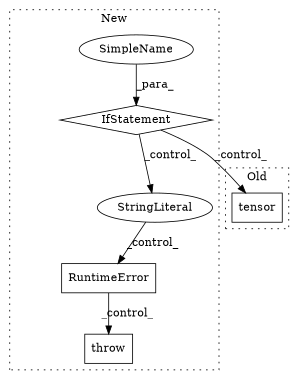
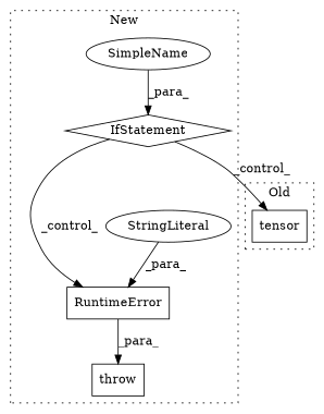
  digraph {
    node [a=32 shape=box]
    n1 [l="13,1" label=RuntimeError s="1461,1550"]
    n2 [a=25 l="4,2" label=IfStatement s="1425,1445" shape=diamond]
    n3 [a=42 label=SimpleName shape=ellipse]
    n4 [a=45 l=76 label=StringLiteral s=1474 shape=ellipse]
    n5 [a=53 l=6 label=throw s=1455]
    n6 [l="7,1" label=tensor s="1841,1858"]
    subgraph cluster_1 {
      label=New
      style=dotted
      n1
      n2
      n3
      n4
      n5
    }
    subgraph cluster_2 {
      label=Old
      style=dotted
      n6
    }
-   n1 -> n5 [label=_control_]
-   n2 -> n4 [label=_control_]
+   n1 -> n5 [label=_para_]
+   n2 -> n1 [label=_control_]
    n2 -> n6 [label=_control_]
    n3 -> n2 [label=_para_]
-   n4 -> n1 [label=_control_]
+   n4 -> n1 [label=_para_]
  }
